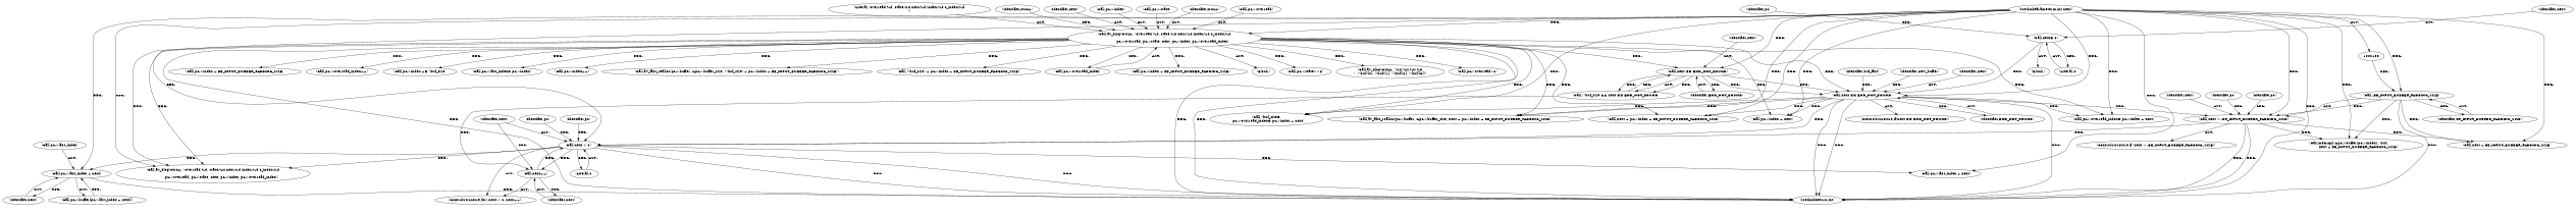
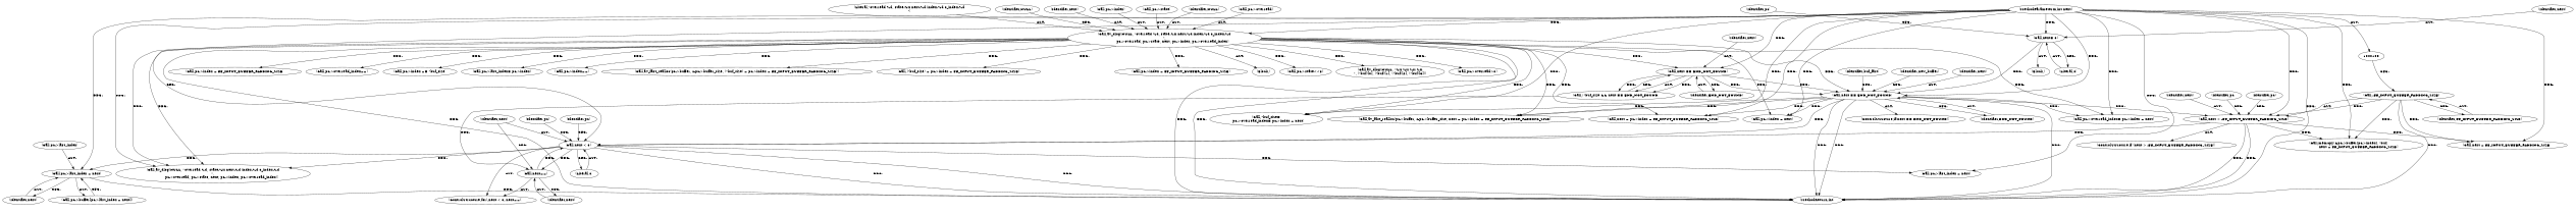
  digraph {
    n1 [label="(Call,pc->last_index + next)"]
    n2 [label="(MethodReturn,int)"]
    n3 [label="(Call,pc->buffer[pc->last_index + next])"]
    n4 [label="(Identifier,next)"]
    n5 [label="(MethodParameterIn,int next)"]
    n6 [label="(Call,next < 0)"]
    n7 [label="(Call,next > -FF_INPUT_BUFFER_PADDING_SIZE)"]
    n8 [label="(Call,next == END_NOT_FOUND)"]
    n9 [label="(Call,av_dlog(NULL, \"overread %d, state:%X next:%d index:%d o_index:%d\n\",\n                pc->overread, pc->state, next, pc->index, pc->overread_index))"]
    n10 [label="(Call,next == END_NOT_FOUND)"]
    n11 [label="(Call,next= 0)"]
    n12 [label="(Call,av_dlog(NULL, \"overread %d, state:%X next:%d index:%d o_index:%d\n\",\n                pc->overread, pc->state, next, pc->index, pc->overread_index))"]
    n13 [label="(Call,pc->overread_index= pc->index + next)"]
    n14 [label="(Call,*buf_size=\n    pc->overread_index= pc->index + next)"]
    n15 [label="(Call,av_fast_realloc(pc->buffer, &pc->buffer_size, next + pc->index + FF_INPUT_BUFFER_PADDING_SIZE))"]
    n16 [label="(Call,next + pc->index + FF_INPUT_BUFFER_PADDING_SIZE)"]
    n17 [label="(Call,memcpy(&pc->buffer[pc->index], *buf,\n                   next + FF_INPUT_BUFFER_PADDING_SIZE))"]
    n18 [label="(Call,next + FF_INPUT_BUFFER_PADDING_SIZE)"]
    n19 [label="(Call,pc->index + next)"]
    n20 [label="(Call,pc->last_index + next)"]
    1000105
    n22 [label="(Call,next++)"]
    n23 [label="(Literal,0)"]
    n24 [label="(ControlStructure,for(;next < 0; next++))"]
    n25 [label="(Identifier,next)"]
    n26 [label="(ControlStructure,if (next > -FF_INPUT_BUFFER_PADDING_SIZE))"]
    n27 [label="(ControlStructure,if(next == END_NOT_FOUND))"]
    n28 [label="(Identifier,END_NOT_FOUND)"]
    n29 [label="(Call,pc->index + FF_INPUT_BUFFER_PADDING_SIZE)"]
    n30 [label="(Call,pc->overread_index++)"]
    n31 [label="(Call,pc->index += *buf_size)"]
    n32 [label="(Call,pc->last_index= pc->index)"]
    n33 [label="(Call,pc->index++)"]
    n34 [label="(Call,av_fast_realloc(pc->buffer, &pc->buffer_size, (*buf_size) + pc->index + FF_INPUT_BUFFER_PADDING_SIZE))"]
    n35 [label="(Call,(*buf_size) + pc->index + FF_INPUT_BUFFER_PADDING_SIZE)"]
-   n36 [label="(Call,pc->overread_index)"]
    n37 [label="(Call,pc->index + FF_INPUT_BUFFER_PADDING_SIZE)"]
    n38 [label="(Block,)"]
    n39 [label="(Call,pc->state<<8)"]
    n40 [label="(Call,av_dlog(NULL, \"%X %X %X %X\n\", (*buf)[0], (*buf)[1], (*buf)[2], (*buf)[3]))"]
    n41 [label="(Call,pc->overread>0)"]
    n42 [label="(Identifier,END_NOT_FOUND)"]
    n43 [label="(Call,!*buf_size && next == END_NOT_FOUND)"]
    n44 [label="(Literal,0)"]
    n45 [label="(Block,)"]
    n46 [label="(Call,-FF_INPUT_BUFFER_PADDING_SIZE)"]
    n47 [label="(Identifier,FF_INPUT_BUFFER_PADDING_SIZE)"]
    n48 [label="(Identifier,pc)"]
    n49 [label="(Call,pc->index)"]
    n50 [label="(Call,pc->state)"]
    n51 [label="(Identifier,buf_fast)"]
    n52 [label="(Call,pc->last_index)"]
    n53 [label="(Identifier,next)"]
    n54 [label="(Identifier,new_buffer)"]
    n55 [label="(Identifier,NULL)"]
    n56 [label="(Identifier,next)"]
    n57 [label="(Identifier,pc)"]
    n58 [label="(Call,pc->overread)"]
    n59 [label="(Literal,\"overread %d, state:%X next:%d index:%d o_index:%d\n\")"]
    n60 [label="(Identifier,next)"]
    n61 [label="(Identifier,NULL)"]
    n62 [label="(Identifier,next)"]
    n63 [label="(Identifier,pc)"]
    n64 [label="(Identifier,next)"]
    n65 [label="(Identifier,next)"]
    n66 [label="(Identifier,pc)"]
    n67 [label="(Identifier,pc)"]
    n1 -> n2 [label="DDG: "]
    n1 -> n3 [label="AST: "]
    n1 -> n4 [label="CFG: "]
    n3 -> n1 [label="CFG: "]
    n4 -> n1 [label="AST: "]
    n5 -> n1 [label="DDG: "]
    n5 -> n2 [label="DDG: "]
    n5 -> n6 [label="CFG: "]
    n5 -> n7 [label="DDG: "]
    n5 -> n8 [label="DDG: "]
    n5 -> n9 [label="DDG: "]
    n5 -> n10 [label="DDG: "]
-   n5 -> n46 [label="DDG: "]
+   n5 -> n11 [label="DDG: "]
    n5 -> n12 [label="DDG: "]
    n5 -> n13 [label="DDG: "]
    n5 -> n14 [label="DDG: "]
    n5 -> n15 [label="DDG: "]
    n5 -> n16 [label="DDG: "]
    n5 -> n17 [label="DDG: "]
    n5 -> n18 [label="DDG: "]
    n5 -> n19 [label="DDG: "]
    n5 -> n20 [label="DDG: "]
    n5 -> 1000105 [label="AST: "]
    n6 -> n1 [label="DDG: "]
    n6 -> n2 [label="DDG: "]
    n6 -> n2 [label="DDG: "]
    n6 -> n12 [label="DDG: "]
    n6 -> n20 [label="DDG: "]
    n6 -> n22 [label="DDG: "]
    n6 -> n23 [label="CFG: "]
    n6 -> n24 [label="AST: "]
    n7 -> n2 [label="DDG: "]
    n7 -> n2 [label="DDG: "]
    n7 -> n6 [label="DDG: "]
    n7 -> n17 [label="DDG: "]
    n7 -> n18 [label="DDG: "]
    n7 -> n26 [label="AST: "]
    n8 -> n2 [label="DDG: "]
    n8 -> n2 [label="DDG: "]
    n8 -> n2 [label="DDG: "]
    n8 -> n6 [label="DDG: "]
    n8 -> n7 [label="DDG: "]
    n8 -> n13 [label="DDG: "]
    n8 -> n14 [label="DDG: "]
    n8 -> n15 [label="DDG: "]
    n8 -> n16 [label="DDG: "]
    n8 -> n19 [label="DDG: "]
    n8 -> n27 [label="AST: "]
    n8 -> n28 [label="CFG: "]
    n9 -> n2 [label="DDG: "]
    n9 -> n2 [label="DDG: "]
    n9 -> n2 [label="DDG: "]
    n9 -> n8 [label="DDG: "]
    n9 -> n10 [label="DDG: "]
    n9 -> n12 [label="DDG: "]
    n9 -> n12 [label="DDG: "]
    n9 -> n13 [label="DDG: "]
    n9 -> n14 [label="DDG: "]
    n9 -> n15 [label="DDG: "]
    n9 -> n16 [label="DDG: "]
    n9 -> n19 [label="DDG: "]
    n9 -> n29 [label="DDG: "]
    n9 -> n30 [label="DDG: "]
    n9 -> n31 [label="DDG: "]
    n9 -> n32 [label="DDG: "]
    n9 -> n33 [label="DDG: "]
    n9 -> n34 [label="DDG: "]
    n9 -> n35 [label="DDG: "]
-   n9 -> n36 [label="CFG: "]
    n9 -> n37 [label="DDG: "]
    n9 -> n38 [label="AST: "]
    n9 -> n39 [label="DDG: "]
    n9 -> n40 [label="DDG: "]
    n9 -> n41 [label="DDG: "]
    n10 -> n8 [label="DDG: "]
    n10 -> n8 [label="DDG: "]
    n10 -> n42 [label="CFG: "]
    n10 -> n43 [label="AST: "]
    n10 -> n43 [label="DDG: "]
    n10 -> n43 [label="DDG: "]
    n11 -> n8 [label="DDG: "]
    n11 -> n44 [label="CFG: "]
    n11 -> n45 [label="AST: "]
    1000105 -> n46 [label="CFG: "]
    n22 -> n6 [label="DDG: "]
    n22 -> n24 [label="AST: "]
    n22 -> n25 [label="CFG: "]
    n23 -> n6 [label="AST: "]
    n25 -> n22 [label="AST: "]
    n28 -> n8 [label="AST: "]
-   n36 -> n9 [label="AST: "]
    n42 -> n10 [label="AST: "]
    n43 -> n10 [label="CFG: "]
    n43 -> n22 [label="DDG: "]
    n44 -> n11 [label="AST: "]
    n46 -> n2 [label="DDG: "]
    n46 -> n7 [label="AST: "]
    n46 -> n7 [label="DDG: "]
    n46 -> n17 [label="DDG: "]
    n46 -> n18 [label="DDG: "]
    n46 -> n47 [label="CFG: "]
    n47 -> n46 [label="AST: "]
    n48 -> n6 [label="CFG: "]
    n49 -> n9 [label="AST: "]
    n50 -> n9 [label="AST: "]
    n51 -> n8 [label="CFG: "]
    n52 -> n1 [label="AST: "]
    n53 -> n7 [label="AST: "]
    n54 -> n8 [label="CFG: "]
    n55 -> n9 [label="AST: "]
    n56 -> n11 [label="AST: "]
    n57 -> n6 [label="CFG: "]
    n58 -> n9 [label="AST: "]
    n59 -> n9 [label="AST: "]
    n60 -> n8 [label="AST: "]
    n61 -> n9 [label="CFG: "]
    n62 -> n9 [label="AST: "]
    n63 -> n7 [label="CFG: "]
    n64 -> n6 [label="AST: "]
    n64 -> n22 [label="CFG: "]
    n65 -> n10 [label="AST: "]
    n66 -> n7 [label="CFG: "]
    n67 -> n11 [label="CFG: "]
  }
